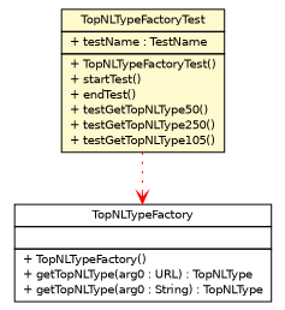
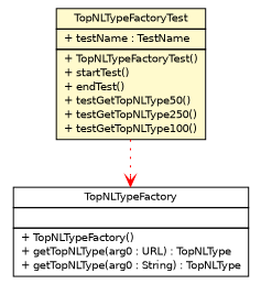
  digraph {
    nodesep=0.25
    ranksep=0.5
    node [fontcolor=black fontname=Helvetica fontsize=10.0 shape=plaintext]
-   n1 [label=<<table title="nl.b3p.topnl.TopNLTypeFactoryTest" border="0" cellborder="1" cellspacing="0" cellpadding="2" port="p" bgcolor="lemonChiffon" href="./TopNLTypeFactoryTest.html"> 		<tr><td><table border="0" cellspacing="0" cellpadding="1"> <tr><td align="center" balign="center"> TopNLTypeFactoryTest </td></tr> 		</table></td></tr> 		<tr><td><table border="0" cellspacing="0" cellpadding="1"> <tr><td align="left" balign="left"> + testName : TestName </td></tr> 		</table></td></tr> 		<tr><td><table border="0" cellspacing="0" cellpadding="1"> <tr><td align="left" balign="left"> + TopNLTypeFactoryTest() </td></tr> <tr><td align="left" balign="left"> + startTest() </td></tr> <tr><td align="left" balign="left"> + endTest() </td></tr> <tr><td align="left" balign="left"> + testGetTopNLType50() </td></tr> <tr><td align="left" balign="left"> + testGetTopNLType250() </td></tr> <tr><td align="left" balign="left"> + testGetTopNLType105() </td></tr> 		</table></td></tr> 		</table>>]
+   n1 [label=<<table title="nl.b3p.topnl.TopNLTypeFactoryTest" border="0" cellborder="1" cellspacing="0" cellpadding="2" port="p" bgcolor="lemonChiffon" href="./TopNLTypeFactoryTest.html"> 		<tr><td><table border="0" cellspacing="0" cellpadding="1"> <tr><td align="center" balign="center"> TopNLTypeFactoryTest </td></tr> 		</table></td></tr> 		<tr><td><table border="0" cellspacing="0" cellpadding="1"> <tr><td align="left" balign="left"> + testName : TestName </td></tr> 		</table></td></tr> 		<tr><td><table border="0" cellspacing="0" cellpadding="1"> <tr><td align="left" balign="left"> + TopNLTypeFactoryTest() </td></tr> <tr><td align="left" balign="left"> + startTest() </td></tr> <tr><td align="left" balign="left"> + endTest() </td></tr> <tr><td align="left" balign="left"> + testGetTopNLType50() </td></tr> <tr><td align="left" balign="left"> + testGetTopNLType250() </td></tr> <tr><td align="left" balign="left"> + testGetTopNLType100() </td></tr> 		</table></td></tr> 		</table>>]
    n2 [label=<<table title="nl.b3p.topnl.TopNLTypeFactory" border="0" cellborder="1" cellspacing="0" cellpadding="2" port="p" href="http://java.sun.com/j2se/1.4.2/docs/api/nl/b3p/topnl/TopNLTypeFactory.html"> 		<tr><td><table border="0" cellspacing="0" cellpadding="1"> <tr><td align="center" balign="center"> TopNLTypeFactory </td></tr> 		</table></td></tr> 		<tr><td><table border="0" cellspacing="0" cellpadding="1"> <tr><td align="left" balign="left">  </td></tr> 		</table></td></tr> 		<tr><td><table border="0" cellspacing="0" cellpadding="1"> <tr><td align="left" balign="left"> + TopNLTypeFactory() </td></tr> <tr><td align="left" balign="left"> + getTopNLType(arg0 : URL) : TopNLType </td></tr> <tr><td align="left" balign="left"> + getTopNLType(arg0 : String) : TopNLType </td></tr> 		</table></td></tr> 		</table>>]
    n1 -> n2 [arrowhead=open color=red fontcolor=black fontname=Helvetica fontsize=10.0 headport=p labelfontname=Helvetica labelfontsize=10 tailport=p style=dotted]
  }
